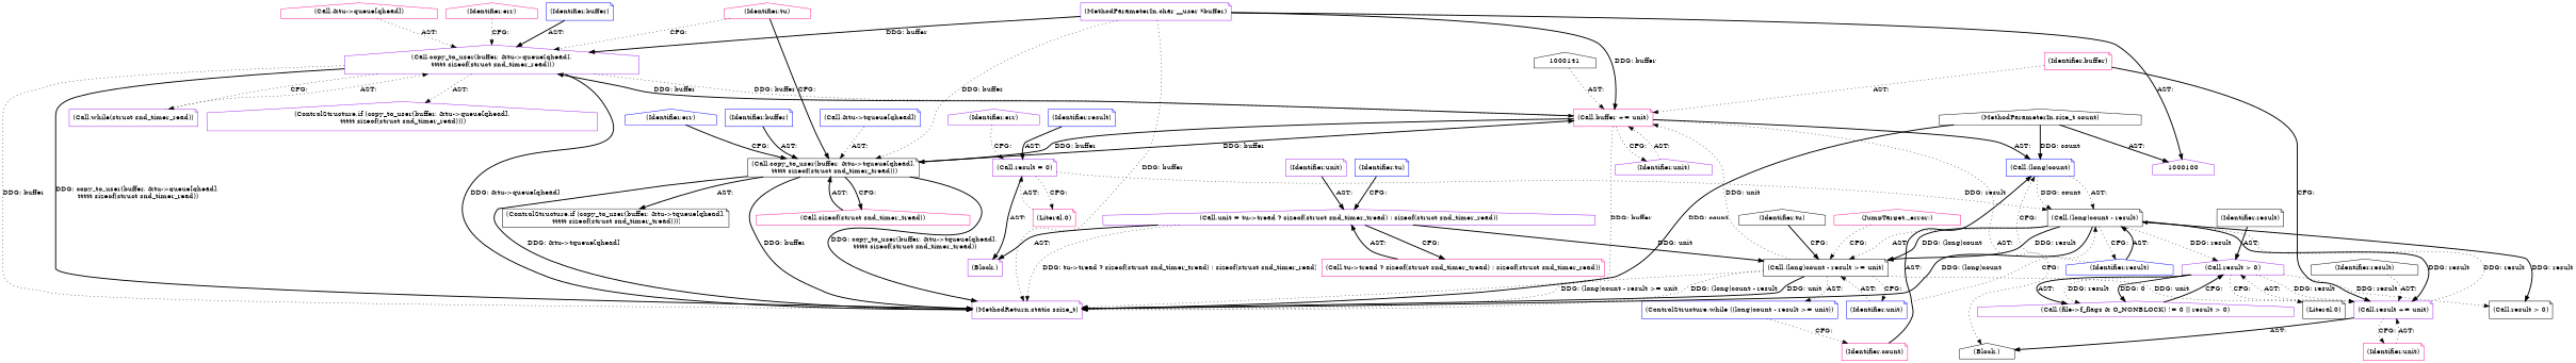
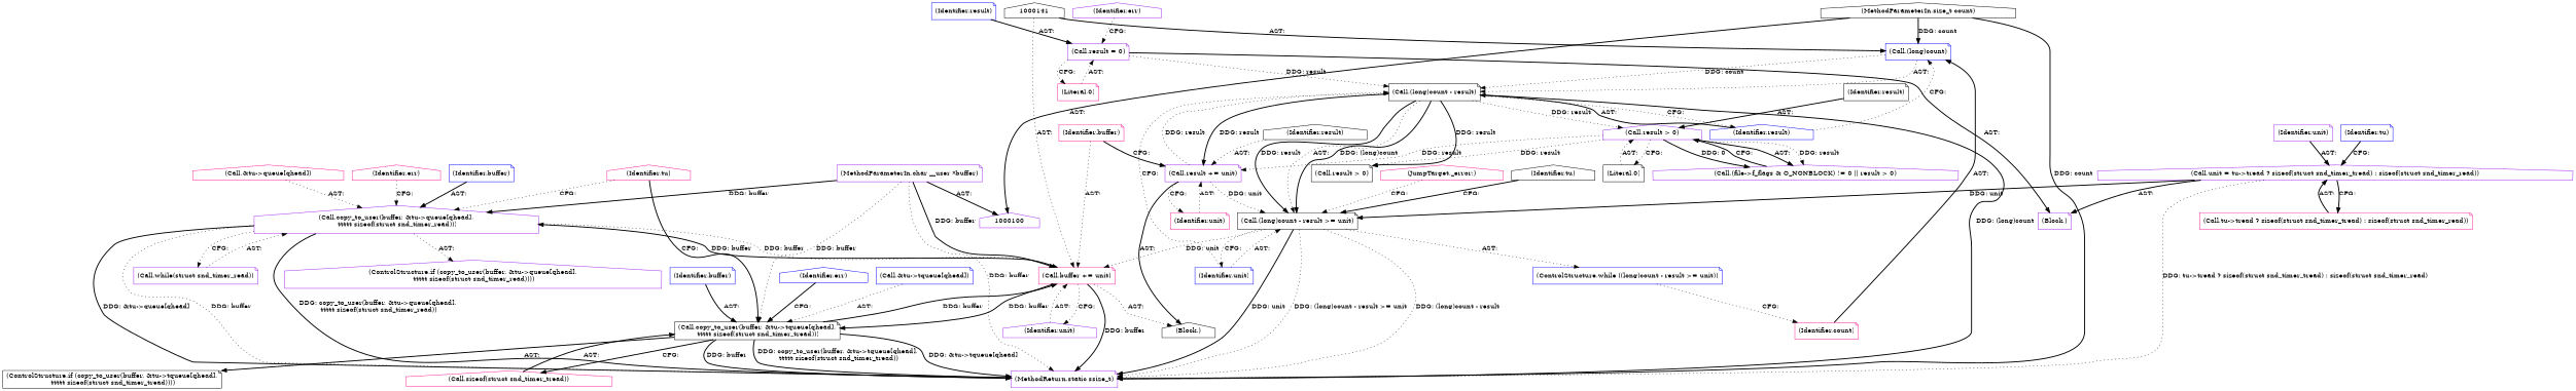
  digraph {
    node [color=purple shape=note]
    edge [style=dotted]
    n1 [label="(Call,copy_to_user(buffer, &tu->queue[qhead],\n \t\t\t\t\t sizeof(struct snd_timer_read)))" shape=house]
    n2 [color=deeppink label="(Call,buffer += unit)"]
    n3 [label="(Call,while(struct snd_timer_read))"]
    n4 [label="(ControlStructure,if (copy_to_user(buffer, &tu->queue[qhead],\n \t\t\t\t\t sizeof(struct snd_timer_read))))" shape=house]
    n5 [label="(MethodReturn,static ssize_t)"]
    n6 [color=black label="(Call,copy_to_user(buffer, &tu->tqueue[qhead],\n \t\t\t\t\t sizeof(struct snd_timer_tread)))"]
    n7 [label="(Identifier,unit)" shape=house]
    n8 [color=black label="(Block,)" shape=house]
    n9 [color=deeppink label="(Call,sizeof(struct snd_timer_tread))" shape=house]
    n10 [color=black label="(ControlStructure,if (copy_to_user(buffer, &tu->tqueue[qhead],\n \t\t\t\t\t sizeof(struct snd_timer_tread))))"]
    n11 [color=black label="(Call,(long)count - result >= unit)"]
    n12 [label="(Call,result += unit)"]
    n13 [color=blue label="(ControlStructure,while ((long)count - result >= unit))"]
    n14 [color=blue label="(Identifier,unit)"]
    n15 [color=black label="(Call,(long)count - result)"]
    n16 [color=deeppink label="(Identifier,unit)"]
    n17 [color=deeppink label="(Identifier,count)"]
    n18 [label="(Call,result > 0)" shape=house]
    n19 [color=black label="(Call,result > 0)"]
    n20 [color=blue label="(Identifier,result)" shape=house]
    n21 [label="(Call,(file->f_flags & O_NONBLOCK) != 0 || result > 0)" shape=house]
    n22 [color=black label="(Literal,0)"]
    n23 [color=blue label="(Call,(long)count)"]
    n24 [color=black label="(MethodParameterIn,size_t count)" shape=house]
    1000100 [shape=house]
    n26 [label="(Call,result = 0)"]
    n27 [color=deeppink label="(Literal,0)"]
    n28 [label="(Block,)"]
    n29 [label="(Call,unit = tu->tread ? sizeof(struct snd_timer_tread) : sizeof(struct snd_timer_read))" shape=house]
    n30 [color=deeppink label="(Call,tu->tread ? sizeof(struct snd_timer_tread) : sizeof(struct snd_timer_read))"]
    n31 [label="(MethodParameterIn,char __user *buffer)"]
    n32 [color=black label="(Identifier,result)" shape=house]
    n33 [color=black label="(Identifier,result)"]
    n34 [color=black label="(Identifier,tu)" shape=house]
    n35 [color=deeppink label="(Identifier,tu)" shape=house]
    n36 [color=blue label="(Identifier,tu)"]
    n37 [color=blue label="(Call,&tu->tqueue[qhead])"]
    n38 [label="(Identifier,err)" shape=house]
    n39 [color=blue label="(Identifier,err)" shape=house]
    n40 [color=deeppink label="(Identifier,buffer)"]
    n41 [color=deeppink label="(Call,&tu->queue[qhead])" shape=house]
    n42 [color=deeppink label="(Identifier,err)" shape=house]
    n43 [color=blue label="(Identifier,buffer)"]
    n44 [color=deeppink label="(JumpTarget,_error:)" shape=house]
    n45 [label="(Identifier,unit)"]
    n46 [color=blue label="(Identifier,result)"]
    n47 [color=blue label="(Identifier,buffer)"]
    1000141 [color=black shape=house]
    n1 -> n2 [label="DDG: buffer"]
    n1 -> n3 [label="CFG: "]
    n1 -> n4 [label="AST: "]
    n1 -> n5 [label="DDG: &tu->queue[qhead]" style=bold]
    n1 -> n5 [label="DDG: buffer"]
    n1 -> n5 [label="DDG: copy_to_user(buffer, &tu->queue[qhead],\n \t\t\t\t\t sizeof(struct snd_timer_read))" style=bold]
    n2 -> n1 [label="DDG: buffer" style=bold]
-   n2 -> n5 [label="DDG: buffer"]
+   n2 -> n5 [label="DDG: buffer" style=bold]
    n2 -> n6 [label="DDG: buffer" style=bold]
    n2 -> n7 [label="CFG: "]
    n2 -> n8 [label="AST: "]
    n3 -> n1 [label="AST: "]
    n6 -> n2 [label="DDG: buffer" style=bold]
    n6 -> n5 [label="DDG: buffer" style=bold]
    n6 -> n5 [label="DDG: copy_to_user(buffer, &tu->tqueue[qhead],\n \t\t\t\t\t sizeof(struct snd_timer_tread))" style=bold]
    n6 -> n5 [label="DDG: &tu->tqueue[qhead]" style=bold]
    n6 -> n9 [label="CFG: " style=bold]
    n6 -> n10 [label="AST: " style=bold]
    n7 -> n2 [label="AST: "]
    n9 -> n6 [label="AST: " style=bold]
    n11 -> n2 [label="DDG: unit"]
    n11 -> n5 [label="DDG: (long)count - result"]
    n11 -> n5 [label="DDG: unit" style=bold]
    n11 -> n5 [label="DDG: (long)count - result >= unit"]
-   n11 -> n12 [label="DDG: unit"]
+   n12 -> n11 [label="DDG: unit"]
    n11 -> n13 [label="AST: "]
    n11 -> n14 [label="CFG: "]
    n12 -> n8 [label="AST: " style=bold]
    n12 -> n15 [label="DDG: result"]
    n12 -> n16 [label="CFG: "]
    n13 -> n17 [label="CFG: "]
    n14 -> n11 [label="AST: "]
    n14 -> n15 [label="CFG: "]
    n15 -> n5 [label="DDG: (long)count" style=bold]
    n15 -> n11 [label="AST: "]
    n15 -> n11 [label="DDG: (long)count" style=bold]
    n15 -> n11 [label="DDG: result" style=bold]
    n15 -> n12 [label="DDG: result" style=bold]
    n15 -> n18 [label="DDG: result"]
    n15 -> n19 [label="DDG: result" style=bold]
    n15 -> n20 [label="CFG: "]
    n16 -> n12 [label="AST: "]
    n17 -> n23 [label="AST: " style=bold]
    n18 -> n12 [label="DDG: result"]
    n18 -> n19 [label="DDG: result"]
    n18 -> n21 [label="AST: " style=bold]
    n18 -> n21 [label="DDG: result"]
    n18 -> n21 [label="DDG: 0" style=bold]
    n18 -> n22 [label="CFG: "]
    n20 -> n15 [label="AST: " style=bold]
    n20 -> n23 [label="CFG: "]
    n21 -> n18 [label="CFG: " style=bold]
    n22 -> n18 [label="AST: "]
    n23 -> n15 [label="AST: "]
    n23 -> n15 [label="DDG: count"]
    n24 -> n5 [label="DDG: count" style=bold]
    n24 -> n23 [label="DDG: count" style=bold]
    n24 -> 1000100 [label="AST: " style=bold]
    n26 -> n15 [label="DDG: result"]
    n26 -> n27 [label="CFG: "]
    n26 -> n28 [label="AST: " style=bold]
    n27 -> n26 [label="AST: "]
    n29 -> n5 [label="DDG: tu->tread ? sizeof(struct snd_timer_tread) : sizeof(struct snd_timer_read)"]
    n29 -> n11 [label="DDG: unit" style=bold]
    n29 -> n28 [label="AST: " style=bold]
    n29 -> n30 [label="CFG: " style=bold]
    n30 -> n29 [label="AST: " style=bold]
    n31 -> n1 [label="DDG: buffer" style=bold]
    n31 -> n2 [label="DDG: buffer" style=bold]
    n31 -> n5 [label="DDG: buffer"]
    n31 -> n6 [label="DDG: buffer"]
    n31 -> 1000100 [label="AST: " style=bold]
    n32 -> n12 [label="AST: "]
    n33 -> n18 [label="AST: " style=bold]
    n34 -> n11 [label="CFG: " style=bold]
    n35 -> n1 [label="CFG: "]
    n35 -> n6 [label="CFG: " style=bold]
    n36 -> n29 [label="CFG: " style=bold]
    n37 -> n6 [label="AST: "]
    n38 -> n26 [label="CFG: "]
    n39 -> n6 [label="CFG: " style=bold]
    n40 -> n2 [label="AST: "]
    n40 -> n12 [label="CFG: " style=bold]
    n41 -> n1 [label="AST: "]
    n42 -> n1 [label="CFG: "]
    n43 -> n6 [label="AST: " style=bold]
    n44 -> n11 [label="CFG: "]
    n45 -> n29 [label="AST: " style=bold]
    n46 -> n26 [label="AST: " style=bold]
    n47 -> n1 [label="AST: " style=bold]
    1000141 -> n2 [label="AST: "]
-   n2 -> n23 [label="AST: " style=bold]
+   1000141 -> n23 [label="AST: " style=bold]
  }
